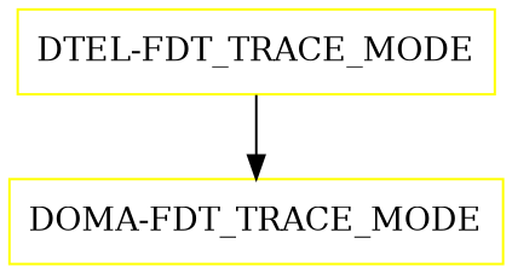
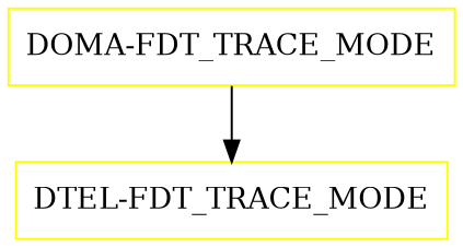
  digraph {
    fontname="DejaVu Serif"
    node [color=yellow shape=box fontname="DejaVu Serif"]
    "DTEL-FDT_TRACE_MODE"
    "DOMA-FDT_TRACE_MODE"
-   "DTEL-FDT_TRACE_MODE" -> "DOMA-FDT_TRACE_MODE" [fontname="DejaVu Serif"]
+   "DOMA-FDT_TRACE_MODE" -> "DTEL-FDT_TRACE_MODE" [fontname="DejaVu Serif"]
  }
